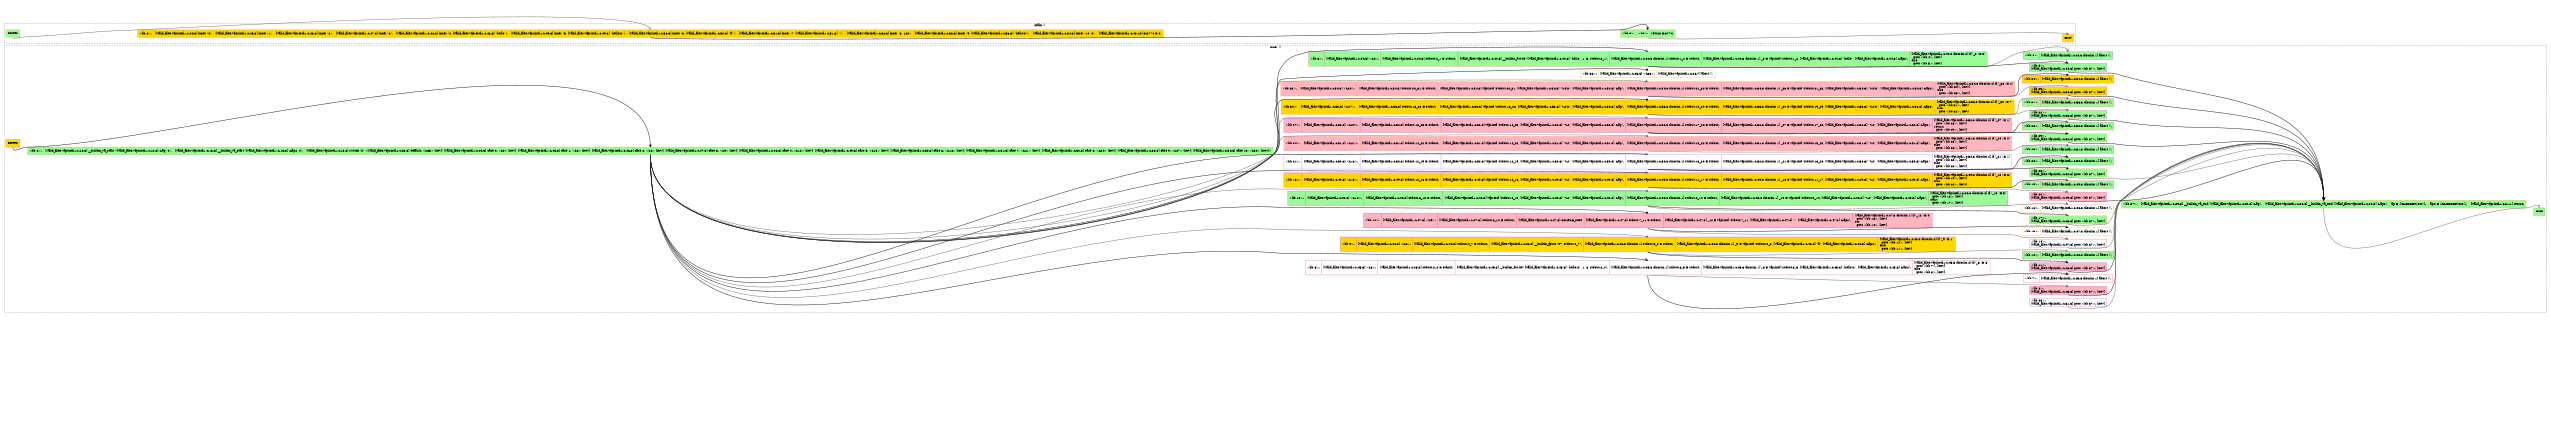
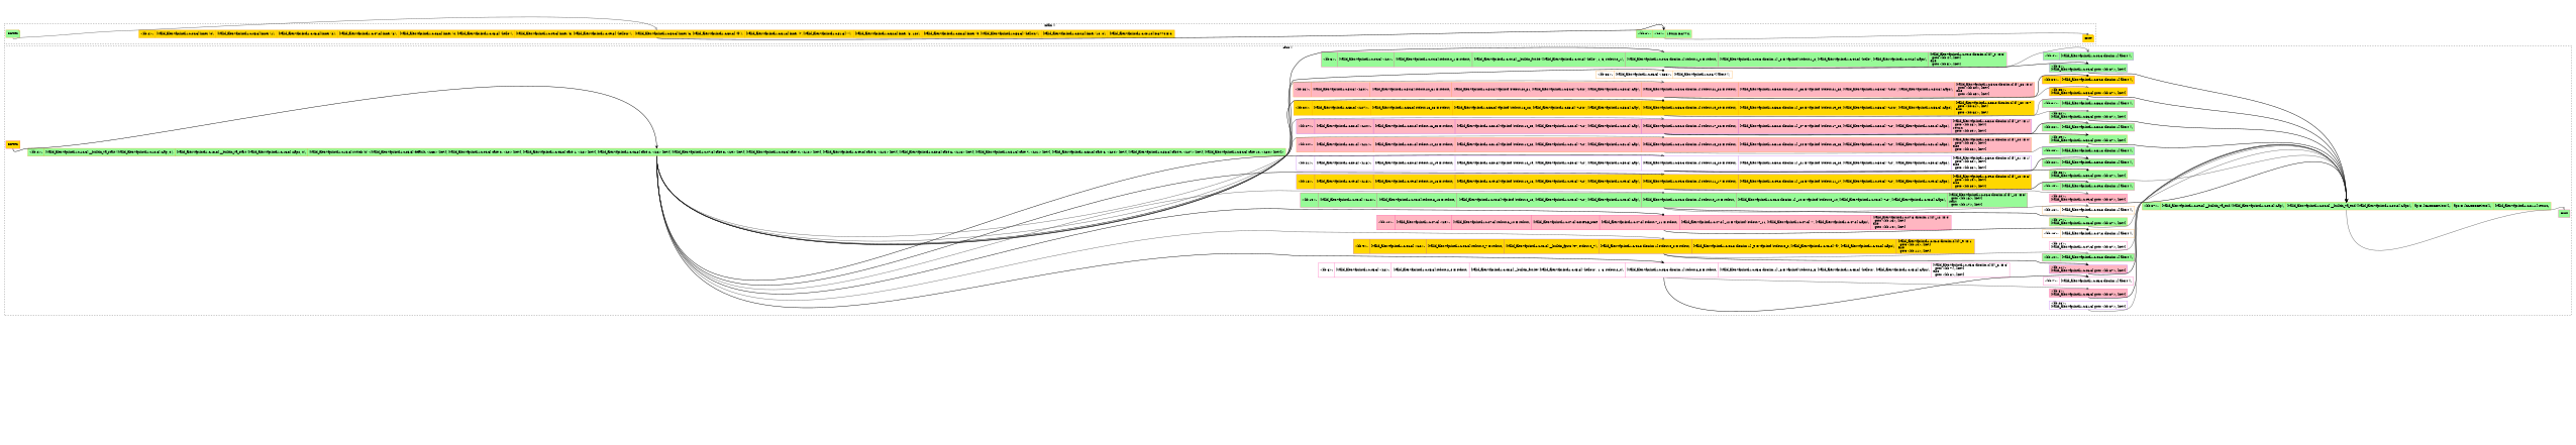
  digraph {
    rankdir=LR
    node [color=deeppink fillcolor=palegreen shape=record style=filled]
    edge [constraint=true headport=n style="solid,bold" tailport=s arrowhead=vee color=black weight=10]
    n1 [fillcolor=gold label=ENTRY shape=box]
    n2 [label=EXIT shape=box]
    n3 [color=darkorange label="{\<bb\ 2\>:\l|[valid_files/vfprintf-1.c:12:3]\ __builtin_va_start\ ([valid_files/vfprintf-1.c:12:3]\ &ap,\ 0);\l|[valid_files/vfprintf-1.c:13:3]\ __builtin_va_start\ ([valid_files/vfprintf-1.c:13:3]\ &ap2,\ 0);\l|[valid_files/vfprintf-1.c:15:3]\ switch\ (x)\ \<[valid_files/vfprintf-1.c:25:5]\ default:\ \<L33\>\ [INV],\ [valid_files/vfprintf-1.c:44:3]\ case\ 0:\ \<L0\>\ [INV],\ [valid_files/vfprintf-1.c:45:3]\ case\ 1:\ \<L3\>\ [INV],\ [valid_files/vfprintf-1.c:46:3]\ case\ 2:\ \<L6\>\ [INV],\ [valid_files/vfprintf-1.c:47:3]\ case\ 3:\ \<L9\>\ [INV],\ [valid_files/vfprintf-1.c:48:3]\ case\ 4:\ \<L12\>\ [INV],\ [valid_files/vfprintf-1.c:49:3]\ case\ 5:\ \<L15\>\ [INV],\ [valid_files/vfprintf-1.c:50:3]\ case\ 6:\ \<L18\>\ [INV],\ [valid_files/vfprintf-1.c:51:3]\ case\ 7:\ \<L21\>\ [INV],\ [valid_files/vfprintf-1.c:52:3]\ case\ 8:\ \<L24\>\ [INV],\ [valid_files/vfprintf-1.c:53:3]\ case\ 9:\ \<L27\>\ [INV],\ [valid_files/vfprintf-1.c:54:3]\ case\ 10:\ \<L30\>\ [INV]\>\l}"]
    n4 [label="{\<bb\ 3\>:\l|[valid_files/vfprintf-1.c:44:3]\ \<L0\>:\l|[valid_files/vfprintf-1.c:44:3]\ stdout.0_1\ =\ stdout;\l|[valid_files/vfprintf-1.c:44:3]\ __builtin_fwrite\ ([valid_files/vfprintf-1.c:44:3]\ \"hello\",\ 1,\ 5,\ stdout.0_1);\l|[valid_files/vfprintf-1.c:44:3\ discrim\ 1]\ stdout.1_2\ =\ stdout;\l|[valid_files/vfprintf-1.c:44:3\ discrim\ 1]\ _3\ =\ vfprintf\ (stdout.1_2,\ [valid_files/vfprintf-1.c:44:3]\ \"hello\",\ [valid_files/vfprintf-1.c:44:3]\ &ap2);\l|[valid_files/vfprintf-1.c:44:3\ discrim\ 2]\ if\ (_3\ !=\ 5)\l\ \ goto\ \<bb\ 4\>;\ [INV]\lelse\l\ \ goto\ \<bb\ 5\>;\ [INV]\l}"]
    n5 [fillcolor=white label="{\<bb\ 6\>:\l|[valid_files/vfprintf-1.c:45:3]\ \<L3\>:\l|[valid_files/vfprintf-1.c:45:3]\ stdout.2_4\ =\ stdout;\l|[valid_files/vfprintf-1.c:45:3]\ __builtin_fwrite\ ([valid_files/vfprintf-1.c:45:3]\ \"hello\\n\",\ 1,\ 6,\ stdout.2_4);\l|[valid_files/vfprintf-1.c:45:3\ discrim\ 1]\ stdout.3_5\ =\ stdout;\l|[valid_files/vfprintf-1.c:45:3\ discrim\ 1]\ _6\ =\ vfprintf\ (stdout.3_5,\ [valid_files/vfprintf-1.c:45:3]\ \"hello\\n\",\ [valid_files/vfprintf-1.c:45:3]\ &ap2);\l|[valid_files/vfprintf-1.c:45:3\ discrim\ 2]\ if\ (_6\ !=\ 6)\l\ \ goto\ \<bb\ 7\>;\ [INV]\lelse\l\ \ goto\ \<bb\ 8\>;\ [INV]\l}"]
    n6 [color=purple fillcolor=gold label="{\<bb\ 9\>:\l|[valid_files/vfprintf-1.c:46:3]\ \<L6\>:\l|[valid_files/vfprintf-1.c:46:3]\ stdout.4_7\ =\ stdout;\l|[valid_files/vfprintf-1.c:46:3]\ __builtin_fputc\ (97,\ stdout.4_7);\l|[valid_files/vfprintf-1.c:46:3\ discrim\ 1]\ stdout.5_8\ =\ stdout;\l|[valid_files/vfprintf-1.c:46:3\ discrim\ 1]\ _9\ =\ vfprintf\ (stdout.5_8,\ [valid_files/vfprintf-1.c:46:3]\ \"a\",\ [valid_files/vfprintf-1.c:46:3]\ &ap2);\l|[valid_files/vfprintf-1.c:46:3\ discrim\ 2]\ if\ (_9\ !=\ 1)\l\ \ goto\ \<bb\ 10\>;\ [INV]\lelse\l\ \ goto\ \<bb\ 11\>;\ [INV]\l}"]
-   n7 [fillcolor=lightpink label="{\<bb\ 12\>:\l|[valid_files/vfprintf-1.c:47:3]\ \<L9\>:\l|[valid_files/vfprintf-1.c:47:3]\ stdout.6_10\ =\ stdout;\l|[valid_files/vfprintf-1.c:47:3]\ GIMPLE_NOP\l|[valid_files/vfprintf-1.c:47:3]\ stdout.7_11\ =\ stdout;\l|[valid_files/vfprintf-1.c:47:3]\ _12\ =\ vfprintf\ (stdout.7_11,\ [valid_files/vfprintf-1.c:47:3]\ \"\",\ [valid_files/vfprintf-1.c:47:3]\ &ap2);\l|[valid_files/vfprintf-1.c:47:3\ discrim\ 1]\ if\ (_12\ !=\ 0)\l\ \ goto\ \<bb\ 13\>;\ [INV]\leos\l\ \ goto\ \<bb\ 14\>;\ [INV]\l}"]
+   n7 [fillcolor=lightpink label="{\<bb\ 12\>:\l|[valid_files/vfprintf-1.c:47:3]\ \<L9\>:\l|[valid_files/vfprintf-1.c:47:3]\ stdout.6_10\ =\ stdout;\l|[valid_files/vfprintf-1.c:47:3]\ GIMPLE_NOP\l|[valid_files/vfprintf-1.c:47:3]\ stdout.7_11\ =\ stdout;\l|[valid_files/vfprintf-1.c:47:3]\ _12\ =\ vfprintf\ (stdout.7_11,\ [valid_files/vfprintf-1.c:47:3]\ \"\",\ [valid_files/vfprintf-1.c:47:3]\ &ap2);\l|[valid_files/vfprintf-1.c:47:3\ discrim\ 1]\ if\ (_12\ !=\ 0)\l\ \ goto\ \<bb\ 13\>;\ [INV]\lelse\l\ \ goto\ \<bb\ 14\>;\ [INV]\l}"]
    n8 [label="{\<bb\ 15\>:\l|[valid_files/vfprintf-1.c:48:3]\ \<L12\>:\l|[valid_files/vfprintf-1.c:48:3]\ stdout.8_13\ =\ stdout;\l|[valid_files/vfprintf-1.c:48:3]\ vfprintf\ (stdout.8_13,\ [valid_files/vfprintf-1.c:48:3]\ \"%s\",\ [valid_files/vfprintf-1.c:48:3]\ &ap);\l|[valid_files/vfprintf-1.c:48:3\ discrim\ 1]\ stdout.9_14\ =\ stdout;\l|[valid_files/vfprintf-1.c:48:3\ discrim\ 1]\ _15\ =\ vfprintf\ (stdout.9_14,\ [valid_files/vfprintf-1.c:48:3]\ \"%s\",\ [valid_files/vfprintf-1.c:48:3]\ &ap2);\l|[valid_files/vfprintf-1.c:48:3\ discrim\ 2]\ if\ (_15\ !=\ 5)\l\ \ goto\ \<bb\ 16\>;\ [INV]\lstart\l\ \ goto\ \<bb\ 17\>;\ [INV]\l}"]
    n9 [color=purple fillcolor=gold label="{\<bb\ 18\>:\l|[valid_files/vfprintf-1.c:49:3]\ \<L15\>:\l|[valid_files/vfprintf-1.c:49:3]\ stdout.10_16\ =\ stdout;\l|[valid_files/vfprintf-1.c:49:3]\ vfprintf\ (stdout.10_16,\ [valid_files/vfprintf-1.c:49:3]\ \"%s\",\ [valid_files/vfprintf-1.c:49:3]\ &ap);\l|[valid_files/vfprintf-1.c:49:3\ discrim\ 1]\ stdout.11_17\ =\ stdout;\l|[valid_files/vfprintf-1.c:49:3\ discrim\ 1]\ _18\ =\ vfprintf\ (stdout.11_17,\ [valid_files/vfprintf-1.c:49:3]\ \"%s\",\ [valid_files/vfprintf-1.c:49:3]\ &ap2);\l|[valid_files/vfprintf-1.c:49:3\ discrim\ 2]\ if\ (_18\ !=\ 6)\l\ \ goto\ \<bb\ 19\>;\ [INV]\lelse\l\ \ goto\ \<bb\ 20\>;\ [INV]\l}"]
    n10 [color=purple fillcolor=white label="{\<bb\ 21\>:\l|[valid_files/vfprintf-1.c:50:3]\ \<L18\>:\l|[valid_files/vfprintf-1.c:50:3]\ stdout.12_19\ =\ stdout;\l|[valid_files/vfprintf-1.c:50:3]\ vfprintf\ (stdout.12_19,\ [valid_files/vfprintf-1.c:50:3]\ \"%s\",\ [valid_files/vfprintf-1.c:50:3]\ &ap);\l|[valid_files/vfprintf-1.c:50:3\ discrim\ 1]\ stdout.13_20\ =\ stdout;\l|[valid_files/vfprintf-1.c:50:3\ discrim\ 1]\ _21\ =\ vfprintf\ (stdout.13_20,\ [valid_files/vfprintf-1.c:50:3]\ \"%s\",\ [valid_files/vfprintf-1.c:50:3]\ &ap2);\l|[valid_files/vfprintf-1.c:50:3\ discrim\ 2]\ if\ (_21\ !=\ 1)\l\ \ goto\ \<bb\ 22\>;\ [INV]\lelse\l\ \ goto\ \<bb\ 23\>;\ [INV]\l}"]
    n11 [color=darkorange fillcolor=lightpink label="{\<bb\ 24\>:\l|[valid_files/vfprintf-1.c:51:3]\ \<L21\>:\l|[valid_files/vfprintf-1.c:51:3]\ stdout.14_22\ =\ stdout;\l|[valid_files/vfprintf-1.c:51:3]\ vfprintf\ (stdout.14_22,\ [valid_files/vfprintf-1.c:51:3]\ \"%s\",\ [valid_files/vfprintf-1.c:51:3]\ &ap);\l|[valid_files/vfprintf-1.c:51:3\ discrim\ 1]\ stdout.15_23\ =\ stdout;\l|[valid_files/vfprintf-1.c:51:3\ discrim\ 1]\ _24\ =\ vfprintf\ (stdout.15_23,\ [valid_files/vfprintf-1.c:51:3]\ \"%s\",\ [valid_files/vfprintf-1.c:51:3]\ &ap2);\l|[valid_files/vfprintf-1.c:51:3\ discrim\ 2]\ if\ (_24\ !=\ 0)\l\ \ goto\ \<bb\ 25\>;\ [INV]\lelse\l\ \ goto\ \<bb\ 26\>;\ [INV]\l}"]
    n12 [color=purple fillcolor=lightpink label="{\<bb\ 27\>:\l|[valid_files/vfprintf-1.c:52:3]\ \<L24\>:\l|[valid_files/vfprintf-1.c:52:3]\ stdout.16_25\ =\ stdout;\l|[valid_files/vfprintf-1.c:52:3]\ vfprintf\ (stdout.16_25,\ [valid_files/vfprintf-1.c:52:3]\ \"%c\",\ [valid_files/vfprintf-1.c:52:3]\ &ap);\l|[valid_files/vfprintf-1.c:52:3\ discrim\ 1]\ stdout.17_26\ =\ stdout;\l|[valid_files/vfprintf-1.c:52:3\ discrim\ 1]\ _27\ =\ vfprintf\ (stdout.17_26,\ [valid_files/vfprintf-1.c:52:3]\ \"%c\",\ [valid_files/vfprintf-1.c:52:3]\ &ap2);\l|[valid_files/vfprintf-1.c:52:3\ discrim\ 2]\ if\ (_27\ !=\ 1)\l\ \ goto\ \<bb\ 28\>;\ [INV]\lreturn\l\ \ goto\ \<bb\ 29\>;\ [INV]\l}"]
    n13 [color=darkorange fillcolor=gold label="{\<bb\ 30\>:\l|[valid_files/vfprintf-1.c:53:3]\ \<L27\>:\l|[valid_files/vfprintf-1.c:53:3]\ stdout.18_28\ =\ stdout;\l|[valid_files/vfprintf-1.c:53:3]\ vfprintf\ (stdout.18_28,\ [valid_files/vfprintf-1.c:53:3]\ \"%s\\n\",\ [valid_files/vfprintf-1.c:53:3]\ &ap);\l|[valid_files/vfprintf-1.c:53:3\ discrim\ 1]\ stdout.19_29\ =\ stdout;\l|[valid_files/vfprintf-1.c:53:3\ discrim\ 1]\ _30\ =\ vfprintf\ (stdout.19_29,\ [valid_files/vfprintf-1.c:53:3]\ \"%s\\n\",\ [valid_files/vfprintf-1.c:53:3]\ &ap2);\l|[valid_files/vfprintf-1.c:53:3\ discrim\ 2]\ if\ (_30\ !=\ 7)\l\ \ goto\ \<bb\ 31\>;\ [INV]\lelse\l\ \ goto\ \<bb\ 32\>;\ [INV]\l}"]
    n14 [color=darkorange fillcolor=lightpink label="{\<bb\ 33\>:\l|[valid_files/vfprintf-1.c:54:3]\ \<L30\>:\l|[valid_files/vfprintf-1.c:54:3]\ stdout.20_31\ =\ stdout;\l|[valid_files/vfprintf-1.c:54:3]\ vfprintf\ (stdout.20_31,\ [valid_files/vfprintf-1.c:54:3]\ \"%d\\n\",\ [valid_files/vfprintf-1.c:54:3]\ &ap);\l|[valid_files/vfprintf-1.c:54:3\ discrim\ 1]\ stdout.21_32\ =\ stdout;\l|[valid_files/vfprintf-1.c:54:3\ discrim\ 1]\ _33\ =\ vfprintf\ (stdout.21_32,\ [valid_files/vfprintf-1.c:54:3]\ \"%d\\n\",\ [valid_files/vfprintf-1.c:54:3]\ &ap2);\l|[valid_files/vfprintf-1.c:54:3\ discrim\ 2]\ if\ (_33\ !=\ 2)\l\ \ goto\ \<bb\ 34\>;\ [INV]\lelse\l\ \ goto\ \<bb\ 35\>;\ [INV]\l}"]
    n15 [color=darkorange fillcolor=white label="{\<bb\ 36\>:\l|[valid_files/vfprintf-1.c:25:5]\ \<L33\>:\l|[valid_files/vfprintf-1.c:26:7]\ abort\ ();\l}"]
    n16 [color=purple label="{\<bb\ 4\>:\l|[valid_files/vfprintf-1.c:44:3\ discrim\ 1]\ abort\ ();\l}"]
    n17 [color=purple label="{\<bb\ 5\>:\l[valid_files/vfprintf-1.c:44:3]\ goto\ \<bb\ 37\>;\ [INV]\l}"]
    n18 [color=darkorange label="{\<bb\ 37\>:\l|[valid_files/vfprintf-1.c:29:3]\ __builtin_va_end\ ([valid_files/vfprintf-1.c:29:3]\ &ap);\l|[valid_files/vfprintf-1.c:30:3]\ __builtin_va_end\ ([valid_files/vfprintf-1.c:30:3]\ &ap2);\l|ap\ =\ \{CLOBBER(eos)\};\l|ap2\ =\ \{CLOBBER(eos)\};\l|[valid_files/vfprintf-1.c:31:1]\ return;\l}"]
    n19 [fillcolor=white label="{\<bb\ 7\>:\l|[valid_files/vfprintf-1.c:45:3\ discrim\ 1]\ abort\ ();\l}"]
    n20 [fillcolor=lightpink label="{\<bb\ 8\>:\l[valid_files/vfprintf-1.c:45:3]\ goto\ \<bb\ 37\>;\ [INV]\l}"]
    n21 [label="{\<bb\ 10\>:\l|[valid_files/vfprintf-1.c:46:3\ discrim\ 1]\ abort\ ();\l}"]
    n22 [color=purple fillcolor=lightpink label="{\<bb\ 11\>:\l[valid_files/vfprintf-1.c:46:3]\ goto\ \<bb\ 37\>;\ [INV]\l}"]
    n23 [color=darkorange fillcolor=white label="{\<bb\ 13\>:\l|[valid_files/vfprintf-1.c:47:3\ discrim\ 1]\ abort\ ();\l}"]
    n24 [fillcolor=white label="{\<bb\ 14\>:\l[valid_files/vfprintf-1.c:47:3]\ goto\ \<bb\ 37\>;\ [INV]\l}"]
    n25 [color=darkorange fillcolor=white label="{\<bb\ 16\>:\l|[valid_files/vfprintf-1.c:48:3\ discrim\ 1]\ abort\ ();\l}"]
    n26 [color=darkorange label="{\<bb\ 17\>:\l[valid_files/vfprintf-1.c:48:3]\ goto\ \<bb\ 37\>;\ [INV]\l}"]
    n27 [label="{\<bb\ 19\>:\l|[valid_files/vfprintf-1.c:49:3\ discrim\ 1]\ abort\ ();\l}"]
    n28 [fillcolor=lightpink label="{\<bb\ 20\>:\l[valid_files/vfprintf-1.c:49:3]\ goto\ \<bb\ 37\>;\ [INV]\l}"]
    n29 [label="{\<bb\ 22\>:\l|[valid_files/vfprintf-1.c:50:3\ discrim\ 1]\ abort\ ();\l}"]
    n30 [color=darkorange label="{\<bb\ 23\>:\l[valid_files/vfprintf-1.c:50:3]\ goto\ \<bb\ 37\>;\ [INV]\l}"]
    n31 [color=purple label="{\<bb\ 25\>:\l|[valid_files/vfprintf-1.c:51:3\ discrim\ 1]\ abort\ ();\l}"]
    n32 [color=purple fillcolor=white label="{\<bb\ 26\>:\l[valid_files/vfprintf-1.c:51:3]\ goto\ \<bb\ 37\>;\ [INV]\l}"]
    n33 [label="{\<bb\ 28\>:\l|[valid_files/vfprintf-1.c:52:3\ discrim\ 1]\ abort\ ();\l}"]
    n34 [color=darkorange label="{\<bb\ 29\>:\l[valid_files/vfprintf-1.c:52:3]\ goto\ \<bb\ 37\>;\ [INV]\l}"]
    n35 [label="{\<bb\ 31\>:\l|[valid_files/vfprintf-1.c:53:3\ discrim\ 1]\ abort\ ();\l}"]
    n36 [label="{\<bb\ 32\>:\l[valid_files/vfprintf-1.c:53:3]\ goto\ \<bb\ 37\>;\ [INV]\l}"]
    n37 [fillcolor=gold label="{\<bb\ 34\>:\l|[valid_files/vfprintf-1.c:54:3\ discrim\ 1]\ abort\ ();\l}"]
    n38 [fillcolor=gold label="{\<bb\ 35\>:\l[valid_files/vfprintf-1.c:54:3]\ goto\ \<bb\ 37\>;\ [INV]\l}"]
    n39 [color=darkorange label=ENTRY shape=note]
    n40 [color=darkorange fillcolor=gold label=EXIT shape=note]
    n41 [color=darkorange fillcolor=gold label="{\<bb\ 2\>:\l|[valid_files/vfprintf-1.c:44:3]\ inner\ (0);\l|[valid_files/vfprintf-1.c:45:3]\ inner\ (1);\l|[valid_files/vfprintf-1.c:46:3]\ inner\ (2);\l|[valid_files/vfprintf-1.c:47:3]\ inner\ (3);\l|[valid_files/vfprintf-1.c:48:3]\ inner\ (4,\ [valid_files/vfprintf-1.c:48:3]\ \"hello\");\l|[valid_files/vfprintf-1.c:49:3]\ inner\ (5,\ [valid_files/vfprintf-1.c:49:3]\ \"hello\\n\");\l|[valid_files/vfprintf-1.c:50:3]\ inner\ (6,\ [valid_files/vfprintf-1.c:50:3]\ \"a\");\l|[valid_files/vfprintf-1.c:51:3]\ inner\ (7,\ [valid_files/vfprintf-1.c:51:3]\ \"\");\l|[valid_files/vfprintf-1.c:52:3]\ inner\ (8,\ 120);\l|[valid_files/vfprintf-1.c:53:3]\ inner\ (9,\ [valid_files/vfprintf-1.c:53:3]\ \"hello\\n\");\l|[valid_files/vfprintf-1.c:54:3]\ inner\ (10,\ 0);\l|[valid_files/vfprintf-1.c:40:10]\ D.3774\ =\ 0;\l}"]
    n42 [color=darkorange label="{\<bb\ 3\>:\l|\<L0\>:\l|return\ D.3774;\l}"]
    subgraph cluster_1 {
      color=black
-     label="inner ()"
+     label="case ()"
      style=dashed
      n1
      n2
      n3
      n4
      n5
      n6
      n7
      n8
      n9
      n10
      n11
      n12
      n13
      n14
      n15
      n16
      n17
      n18
      n19
      n20
      n21
      n22
      n23
      n24
      n25
      n26
      n27
      n28
      n29
      n30
      n31
      n32
      n33
      n34
      n35
      n36
      n37
      n38
    }
    subgraph cluster_2 {
      color=black
      label="main ()"
      style=dashed
      n39
      n40
      n41
      n42
    }
    n1 -> n2 [style=invis arrowhead="" color="" weight=""]
    n1 -> n3 [weight=100]
    n3 -> n4 [arrowhead=onormal]
    n3 -> n5
    n3 -> n6 [arrowhead=dot color=gray40]
    n3 -> n7 [arrowhead=dot]
    n3 -> n8 [arrowhead=dot color=gray40]
    n3 -> n9 [arrowhead=onormal]
    n3 -> n10 [arrowhead=onormal]
    n3 -> n11 [arrowhead=dot color=gray40]
    n3 -> n12 [color=gray40]
    n3 -> n13 [arrowhead=dot]
    n3 -> n14 [color=gray40]
    n3 -> n15 [arrowhead=dot]
    n4 -> n16 [color=gray40]
    n4 -> n17
    n5 -> n19
    n5 -> n20 [arrowhead=dot color=gray40]
    n6 -> n21 [arrowhead=onormal color=gray40]
    n6 -> n22
-   n7 -> n23
-   n7 -> n24 [color=gray40]
+   n7 -> n23 [arrowhead=dot]
    n8 -> n25 [color=gray40]
    n8 -> n26 [arrowhead=onormal]
    n9 -> n27 [arrowhead=onormal]
    n9 -> n28 [color=gray40]
    n10 -> n29
    n10 -> n30 [arrowhead=dot]
    n11 -> n31 [arrowhead=dot color=gray40]
    n12 -> n33 [arrowhead=onormal]
    n12 -> n34
    n13 -> n35 [arrowhead=dot color=gray40]
    n13 -> n36 [arrowhead=dot color=gray40]
    n14 -> n37 [arrowhead=dot]
    n14 -> n38 [arrowhead=onormal color=gray40]
    n17 -> n18 [arrowhead=onormal weight=100]
    n18 -> n2 [arrowhead=onormal color=gray40]
    n20 -> n18 [arrowhead=onormal weight=100]
    n22 -> n18 [weight=100]
    n24 -> n18 [color=gray40 weight=100]
    n26 -> n18 [arrowhead=onormal color=gray40 weight=100]
    n28 -> n18 [arrowhead=onormal weight=100]
    n30 -> n18 [color=gray40 weight=100]
    n32 -> n18 [arrowhead=dot color=gray40 weight=100]
    n34 -> n18 [weight=100]
    n36 -> n18 [weight=100]
    n38 -> n18 [arrowhead=onormal weight=100]
    n39 -> n40 [style=invis arrowhead="" color="" weight=""]
    n39 -> n41 [arrowhead=onormal color=gray40 weight=100]
    n41 -> n42 [weight=100]
    n42 -> n40 [arrowhead=dot color=gray40]
  }
